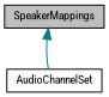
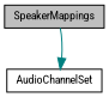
  digraph {
    fontname="Roboto Condensed"
    node [color=black fontname="Roboto Condensed" fontsize=10 shape=record]
    n1 [fillcolor=grey75 fontcolor=black height=0.2 label=SpeakerMappings style=filled width=0.4]
    n2 [height=0.2 label=AudioChannelSet width=0.4]
-   n1 -> n2 [color=teal dir=back fontname="Roboto Condensed" fontsize=10 labelfontname=Helvetica labelfontsize=10 style=solid]
+   n2 -> n1 [color=teal dir=back fontname="Roboto Condensed" fontsize=10 labelfontname=Helvetica labelfontsize=10 style=solid]
  }
